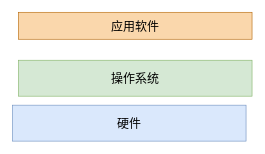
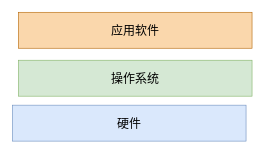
  <mxCell id="0" />
  <mxCell id="1" parent="0" />
  <mxCell id="2" value="硬件" style="rounded=0;whiteSpace=wrap;html=1;fontSize=20;fillColor=#dae8fc;strokeColor=#6c8ebf;" vertex="1" parent="1"><mxGeometry x="20" y="175" width="390" height="60" as="geometry" /></mxCell>
  <mxCell id="3" value="操作系统" style="rounded=0;whiteSpace=wrap;html=1;fontSize=20;fillColor=#d5e8d4;strokeColor=#82b366;" vertex="1" parent="1"><mxGeometry x="30" y="100" width="390" height="60" as="geometry" /></mxCell>
- <mxCell id="4" value="应用软件" style="rounded=0;whiteSpace=wrap;html=1;fontSize=20;fillColor=#fad7ac;strokeColor=#b46504;" vertex="1" parent="1"><mxGeometry x="30" y="20" width="390" height="45" as="geometry" /></mxCell>
+ <mxCell id="4" value="应用软件" style="rounded=0;whiteSpace=wrap;html=1;fontSize=20;fillColor=#fad7ac;strokeColor=#b46504;" vertex="1" parent="1"><mxGeometry x="30" y="20" width="390" height="60" as="geometry" /></mxCell>
